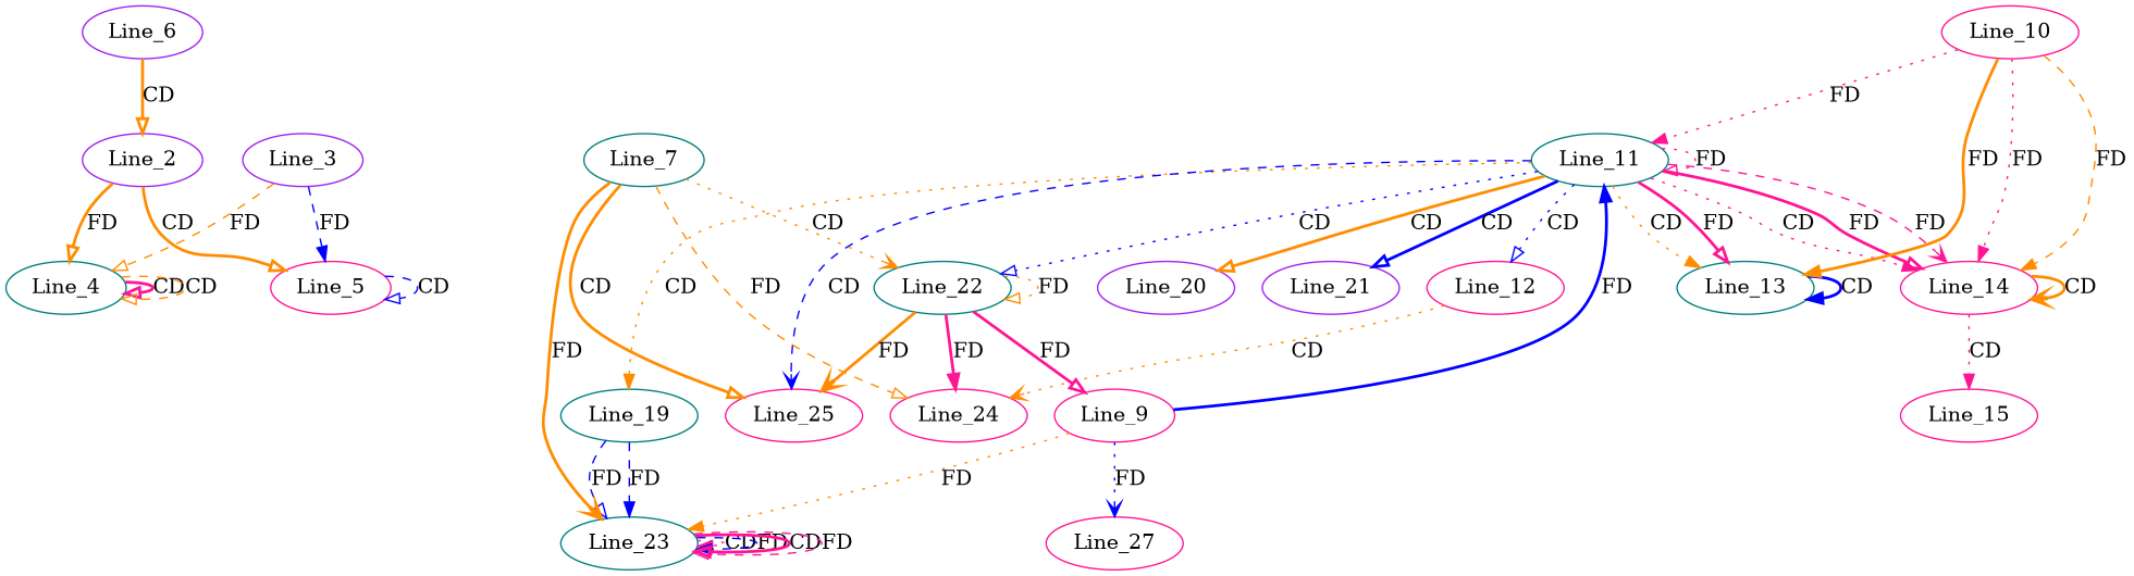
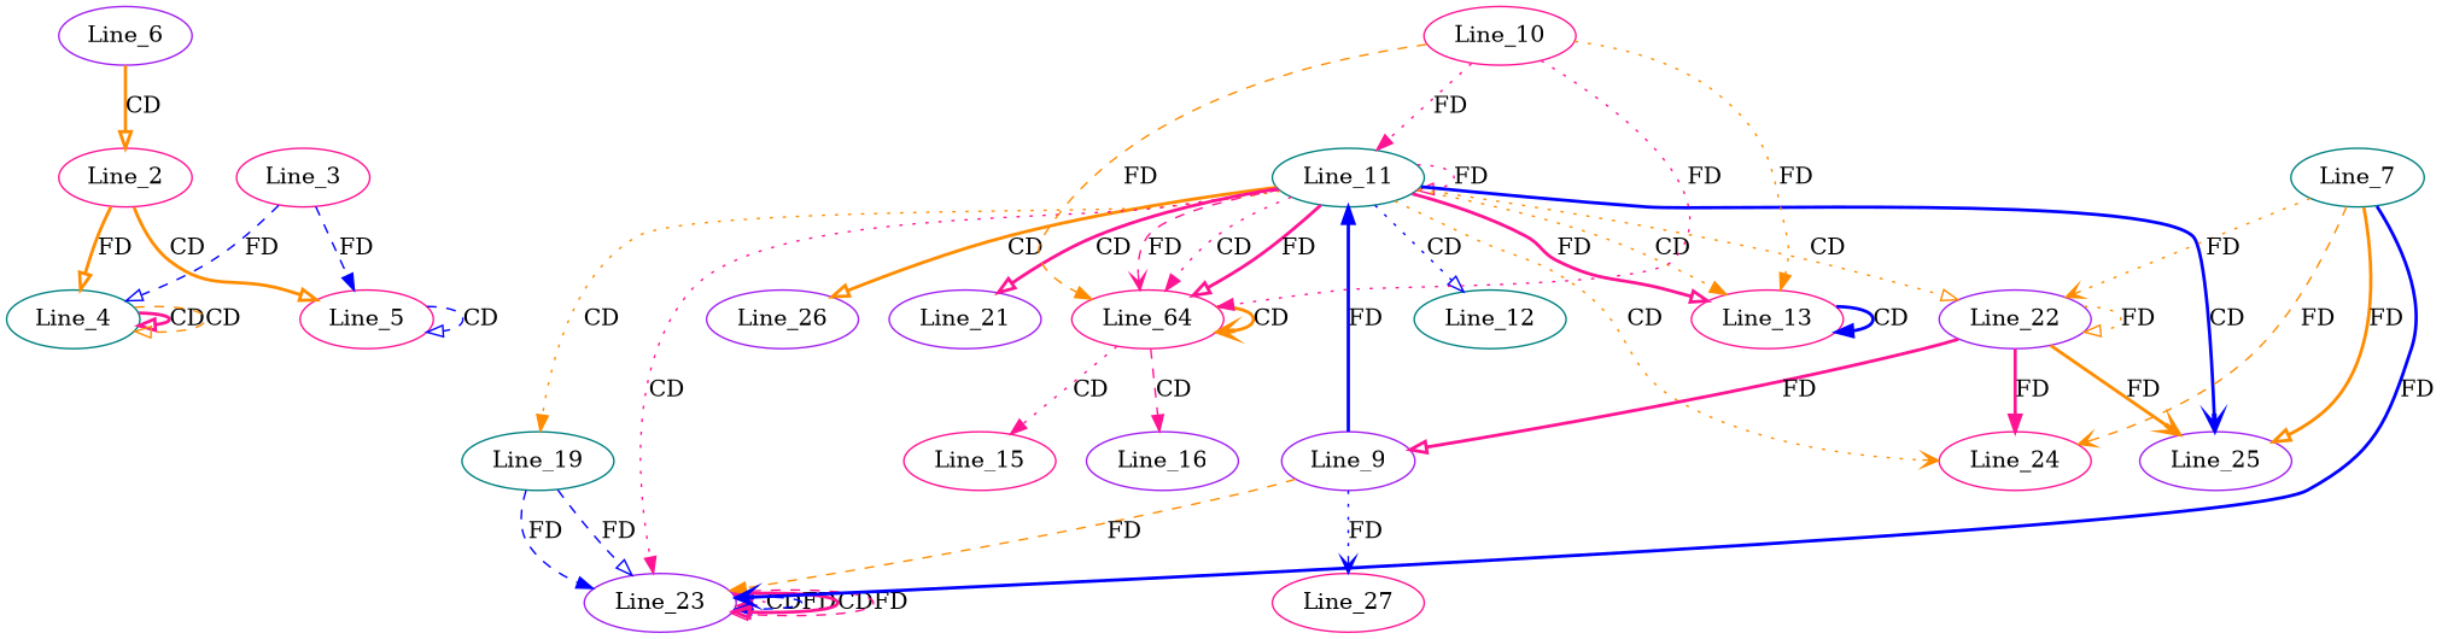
  digraph {
    node [color=deeppink]
    edge [arrowhead=onormal color=darkorange style=bold]
    n1 [color=purple label=Line_6]
-   Line_2 [color=purple]
+   Line_2
    Line_4 [color=teal]
    Line_5
-   Line_3 [color=purple]
+   Line_3
    Line_11 [color=teal]
-   Line_12
-   Line_13 [color=teal]
-   Line_14
+   Line_12 [color=teal]
+   Line_13
+   Line_14 [label=Line_64]
    Line_19 [color=teal]
-   Line_20 [color=purple]
+   Line_20 [color=purple label=Line_26]
    Line_21 [color=purple]
-   Line_22 [color=teal]
-   Line_23 [color=teal]
+   Line_22 [color=purple]
+   Line_23 [color=purple]
    Line_24
-   Line_25
+   Line_25 [color=purple]
    Line_15
-   Line_9
+   Line_16 [color=purple]
+   Line_9 [color=purple]
    Line_10
    Line_27
    Line_7 [color=teal]
    n1 -> Line_2 [label=CD]
    Line_2 -> Line_4 [label=FD]
    Line_2 -> Line_5 [label=CD]
    Line_4 -> Line_4 [color=deeppink label=CD]
    Line_4 -> Line_4 [label=CD style=dashed]
    Line_5 -> Line_5 [color=blue label=CD style=dashed]
-   Line_3 -> Line_4 [label=FD style=dashed]
+   Line_3 -> Line_4 [color=blue label=FD style=dashed]
    Line_3 -> Line_5 [arrowhead=normal color=blue label=FD style=dashed]
    Line_11 -> Line_11 [color=deeppink label=FD style=dotted]
    Line_11 -> Line_12 [color=blue label=CD style=dotted]
    Line_11 -> Line_13 [arrowhead=normal label=CD style=dotted]
    Line_11 -> Line_13 [color=deeppink label=FD]
    Line_11 -> Line_14 [arrowhead=normal color=deeppink label=CD style=dotted]
    Line_11 -> Line_14 [color=deeppink label=FD]
    Line_11 -> Line_14 [arrowhead=vee color=deeppink label=FD style=dashed]
    Line_11 -> Line_19 [arrowhead=normal label=CD style=dotted]
    Line_11 -> Line_20 [label=CD]
-   Line_11 -> Line_21 [color=blue label=CD]
-   Line_11 -> Line_22 [color=blue label=CD style=dotted]
-   Line_12 -> Line_24 [arrowhead=vee label=CD style=dotted]
-   Line_11 -> Line_25 [arrowhead=vee color=blue label=CD style=dashed]
+   Line_11 -> Line_21 [color=deeppink label=CD]
+   Line_11 -> Line_22 [label=CD style=dotted]
+   Line_11 -> Line_23 [arrowhead=normal color=deeppink label=CD style=dotted]
+   Line_11 -> Line_24 [arrowhead=vee label=CD style=dotted]
+   Line_11 -> Line_25 [arrowhead=vee color=blue label=CD]
    Line_13 -> Line_13 [arrowhead=normal color=blue label=CD]
    Line_14 -> Line_14 [arrowhead=vee label=CD]
    Line_14 -> Line_15 [arrowhead=normal color=deeppink label=CD style=dotted]
+   Line_14 -> Line_16 [arrowhead=normal color=deeppink label=CD style=dashed]
    Line_19 -> Line_23 [arrowhead=normal color=blue label=FD style=dashed]
    Line_19 -> Line_23 [color=blue label=FD style=dashed]
    Line_22 -> Line_22 [label=FD style=dotted]
    Line_22 -> Line_24 [arrowhead=normal color=deeppink label=FD]
    Line_22 -> Line_25 [arrowhead=vee label=FD]
    Line_22 -> Line_9 [color=deeppink label=FD]
    Line_23 -> Line_23 [arrowhead=normal color=deeppink label=CD style=dotted]
    Line_23 -> Line_23 [arrowhead=normal color=blue label=FD style=dashed]
    Line_23 -> Line_23 [color=deeppink label=CD]
    Line_23 -> Line_23 [color=deeppink label=FD style=dashed]
    Line_9 -> Line_11 [arrowhead=normal color=blue label=FD]
-   Line_9 -> Line_23 [arrowhead=normal label=FD style=dotted]
+   Line_9 -> Line_23 [arrowhead=normal label=FD style=dashed]
    Line_9 -> Line_27 [arrowhead=vee color=blue label=FD style=dotted]
    Line_10 -> Line_11 [arrowhead=normal color=deeppink label=FD style=dotted]
-   Line_10 -> Line_13 [arrowhead=normal label=FD]
+   Line_10 -> Line_13 [arrowhead=normal label=FD style=dotted]
    Line_10 -> Line_14 [arrowhead=normal label=FD style=dashed]
    Line_10 -> Line_14 [arrowhead=normal color=deeppink label=FD style=dotted]
-   Line_7 -> Line_22 [arrowhead=vee label=CD style=dotted]
-   Line_7 -> Line_23 [arrowhead=vee label=FD]
-   Line_7 -> Line_24 [label=FD style=dashed]
-   Line_7 -> Line_25 [label=CD]
+   Line_7 -> Line_22 [arrowhead=vee label=FD style=dotted]
+   Line_7 -> Line_23 [arrowhead=vee color=blue label=FD]
+   Line_7 -> Line_24 [arrowhead=vee label=FD style=dashed]
+   Line_7 -> Line_25 [label=FD]
  }
